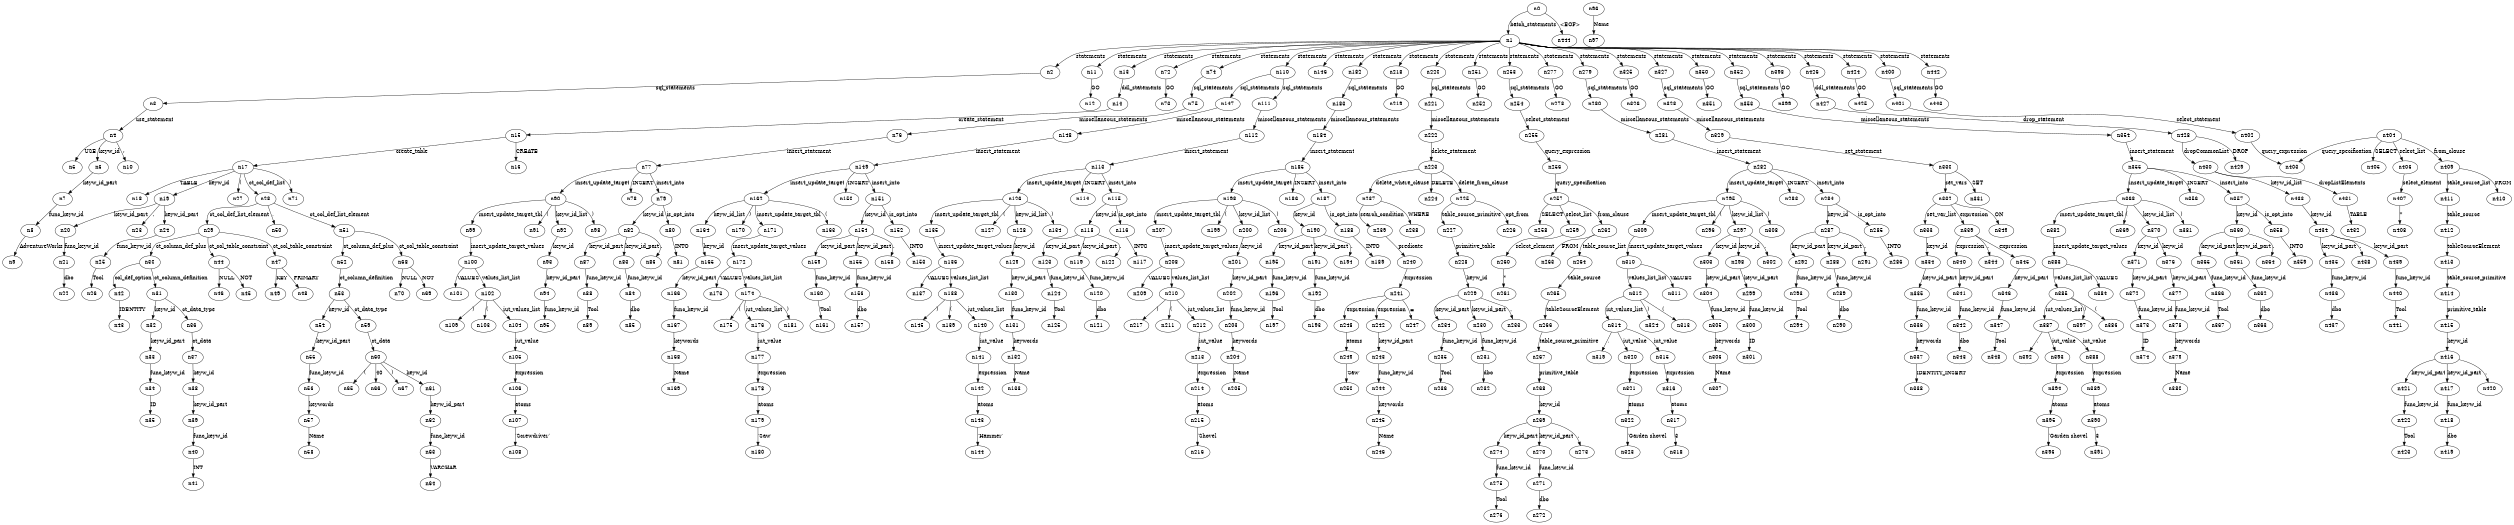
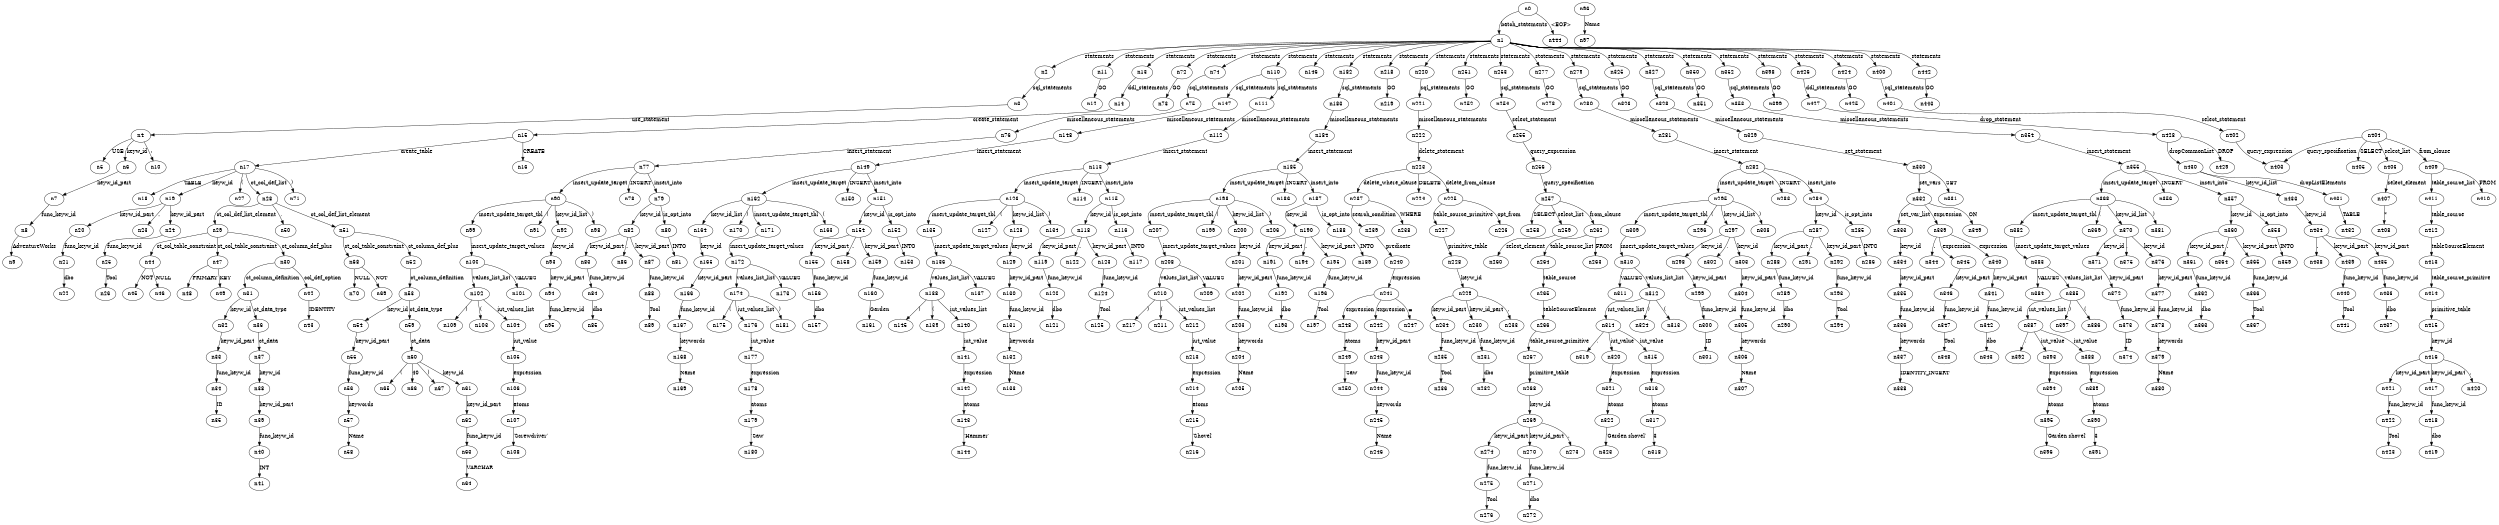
  digraph {
    n0
    n1
    n444
    n2
    n11
    n13
    n72
    n74
    n110
    n146
    n182
    n218
    n220
    n251
    n253
    n277
    n279
    n325
    n327
    n350
    n352
    n398
    n400
    n424
    n426
    n442
    n3
    n12
    n14
    n73
    n75
    n111
    n147
    n183
    n219
    n221
    n252
    n254
    n278
    n280
    n326
    n328
    n351
    n353
    n399
    n401
    n425
    n427
    n443
    n4
    n5
    n6
    n10
    n7
    n8
    n9
    n15
    n16
    n17
    n18
    n19
    n27
    n28
    n71
    n20
    n23
    n24
    n29
    n50
    n51
    n21
    n25
    n22
    n26
    n30
    n44
    n47
    n52
    n68
    n31
    n42
    n45
    n46
    n48
    n49
    n32
    n36
    n43
    n33
    n37
    n34
    n35
    n38
    n39
    n40
    n41
    n53
    n69
    n70
    n54
    n59
    n55
    n60
    n56
    n57
    n58
    n61
    n65
    n66
    n67
    n62
    n63
    n64
    n76
    n77
    n78
    n79
    n90
    n80
    n82
    n91
    n92
    n98
    n99
    n81
    n83
    n86
    n87
    n84
    n88
    n85
    n89
    n93
    n100
    n94
    n95
    n96
    n97
    n101
    n102
    n103
    n104
    n109
    n105
    n106
    n107
    n108
    n112
    n113
    n114
    n115
    n126
    n116
    n118
    n127
    n128
    n134
    n135
    n117
    n119
    n122
    n123
    n120
    n124
    n121
    n125
    n129
    n136
    n130
    n131
    n132
    n133
    n137
    n138
    n139
    n140
    n145
    n141
    n142
    n143
    n144
    n148
    n149
    n150
    n151
    n162
    n152
    n154
    n163
    n164
    n170
    n171
    n153
    n155
    n158
    n159
    n156
    n160
    n157
    n161
    n165
    n172
    n166
    n167
    n168
    n169
    n173
    n174
    n175
    n176
    n181
    n177
    n178
    n179
    n180
    n184
    n185
    n186
    n187
    n198
    n188
    n190
    n199
    n200
    n206
    n207
    n189
    n191
    n194
    n195
    n192
    n196
    n193
    n197
    n201
    n208
    n202
    n203
    n204
    n205
    n209
    n210
    n211
    n212
    n217
    n213
    n214
    n215
    n216
    n222
    n223
    n224
    n225
    n237
    n226
    n227
    n238
    n239
    n228
    n229
    n230
    n233
    n234
    n231
    n235
    n232
    n236
    n240
    n241
    n242
    n247
    n248
    n243
    n249
    n244
    n245
    n246
    n250
    n255
    n256
    n257
    n258
    n259
    n262
    n260
    n263
    n264
-   n261
    n265
    n266
    n267
    n268
    n269
    n270
    n273
    n274
    n271
    n275
    n272
    n276
    n281
    n282
    n283
    n284
    n295
    n285
    n287
    n296
    n297
    n308
    n309
    n286
    n288
    n291
    n292
    n289
    n293
    n290
    n294
    n298
    n302
    n303
    n310
    n299
    n304
    n300
    n301
    n305
    n306
    n307
    n311
    n312
    n313
    n314
    n324
    n315
    n319
    n320
    n316
    n321
    n317
    n318
    n322
    n323
    n329
    n330
    n331
    n332
    n333
    n339
    n349
    n334
    n340
    n344
    n345
    n335
    n336
    n337
    n338
    n341
    n346
    n342
    n343
    n347
    n348
    n354
    n355
    n356
    n357
    n368
    n358
    n360
    n369
    n370
    n381
    n382
    n359
    n361
    n364
    n365
    n362
    n366
    n363
    n367
    n371
+   n375
    n376
    n383
    n372
    n377
    n373
    n374
    n378
    n379
    n380
    n384
    n385
    n386
    n387
    n397
    n388
    n392
    n393
    n389
    n394
    n390
    n391
    n395
    n396
    n402
    n403
    n404
    n405
    n406
    n409
    n407
    n410
    n411
    n408
    n412
    n413
    n414
    n415
    n416
    n417
    n420
    n421
    n418
    n422
    n419
    n423
    n428
    n429
    n430
    n431
    n433
    n432
    n434
    n435
    n438
    n439
    n436
    n440
    n437
    n441
    n0 -> n1 [label=batch_statements]
    n0 -> n444 [label="<EOF>"]
    n1 -> n2 [label=statements]
    n1 -> n11 [label=statements]
    n1 -> n13 [label=statements]
    n1 -> n72 [label=statements]
    n1 -> n74 [label=statements]
    n1 -> n110 [label=statements]
    n1 -> n146 [label=statements]
    n1 -> n182 [label=statements]
    n1 -> n218 [label=statements]
    n1 -> n220 [label=statements]
    n1 -> n251 [label=statements]
    n1 -> n253 [label=statements]
    n1 -> n277 [label=statements]
    n1 -> n279 [label=statements]
    n1 -> n325 [label=statements]
    n1 -> n327 [label=statements]
    n1 -> n350 [label=statements]
    n1 -> n352 [label=statements]
    n1 -> n398 [label=statements]
    n1 -> n400 [label=statements]
    n1 -> n424 [label=statements]
    n1 -> n426 [label=statements]
    n1 -> n442 [label=statements]
    n2 -> n3 [label=sql_statements]
    n11 -> n12 [label=GO]
    n13 -> n14 [label=ddl_statements]
    n72 -> n73 [label=GO]
    n74 -> n75 [label=sql_statements]
    n110 -> n111 [label=sql_statements]
    n110 -> n147 [label=sql_statements]
    n182 -> n183 [label=sql_statements]
    n218 -> n219 [label=GO]
    n220 -> n221 [label=sql_statements]
    n251 -> n252 [label=GO]
    n253 -> n254 [label=sql_statements]
    n277 -> n278 [label=GO]
    n279 -> n280 [label=sql_statements]
    n325 -> n326 [label=GO]
    n327 -> n328 [label=sql_statements]
    n350 -> n351 [label=GO]
    n352 -> n353 [label=sql_statements]
    n398 -> n399 [label=GO]
    n400 -> n401 [label=sql_statements]
    n424 -> n425 [label=GO]
    n426 -> n427 [label=ddl_statements]
    n442 -> n443 [label=GO]
    n3 -> n4 [label=use_statement]
    n14 -> n15 [label=create_statement]
    n75 -> n76 [label=miscellaneous_statements]
    n111 -> n112 [label=miscellaneous_statements]
    n147 -> n148 [label=miscellaneous_statements]
    n183 -> n184 [label=miscellaneous_statements]
    n221 -> n222 [label=miscellaneous_statements]
    n254 -> n255 [label=select_statement]
    n280 -> n281 [label=miscellaneous_statements]
    n328 -> n329 [label=miscellaneous_statements]
    n353 -> n354 [label=miscellaneous_statements]
    n401 -> n402 [label=select_statement]
    n427 -> n428 [label=drop_statement]
    n4 -> n5 [label=USE]
    n4 -> n6 [label=keyw_id]
    n4 -> n10 [label=";"]
    n6 -> n7 [label=keyw_id_part]
    n7 -> n8 [label=func_keyw_id]
    n8 -> n9 [label=AdventureWorks]
    n15 -> n16 [label=CREATE]
    n15 -> n17 [label=create_table]
    n17 -> n18 [label=TABLE]
    n17 -> n19 [label=keyw_id]
    n17 -> n27 [label="("]
    n17 -> n28 [label=ct_col_def_list]
    n17 -> n71 [label=")"]
    n19 -> n20 [label=keyw_id_part]
    n19 -> n23 [label="."]
    n19 -> n24 [label=keyw_id_part]
    n28 -> n29 [label=ct_col_def_list_element]
    n28 -> n50 [label=","]
    n28 -> n51 [label=ct_col_def_list_element]
    n20 -> n21 [label=func_keyw_id]
    n24 -> n25 [label=func_keyw_id]
    n29 -> n30 [label=ct_column_def_plus]
    n29 -> n44 [label=ct_col_table_constraint]
    n29 -> n47 [label=ct_col_table_constraint]
    n51 -> n52 [label=ct_column_def_plus]
    n51 -> n68 [label=ct_col_table_constraint]
    n21 -> n22 [label=dbo]
    n25 -> n26 [label=Tool]
    n30 -> n31 [label=ct_column_definition]
    n30 -> n42 [label=col_def_option]
    n44 -> n45 [label=NOT]
    n44 -> n46 [label=NULL]
    n47 -> n48 [label=PRIMARY]
    n47 -> n49 [label=KEY]
    n52 -> n53 [label=ct_column_definition]
    n68 -> n69 [label=NOT]
    n68 -> n70 [label=NULL]
    n31 -> n32 [label=keyw_id]
    n31 -> n36 [label=ct_data_type]
    n42 -> n43 [label=IDENTITY]
    n32 -> n33 [label=keyw_id_part]
    n36 -> n37 [label=ct_data]
    n33 -> n34 [label=func_keyw_id]
    n37 -> n38 [label=keyw_id]
    n34 -> n35 [label=ID]
    n38 -> n39 [label=keyw_id_part]
    n39 -> n40 [label=func_keyw_id]
    n40 -> n41 [label=INT]
    n53 -> n54 [label=keyw_id]
    n53 -> n59 [label=ct_data_type]
    n54 -> n55 [label=keyw_id_part]
    n59 -> n60 [label=ct_data]
    n55 -> n56 [label=func_keyw_id]
    n60 -> n61 [label=keyw_id]
    n60 -> n65 [label="("]
    n60 -> n66 [label=40]
    n60 -> n67 [label=")"]
    n56 -> n57 [label=keywords]
    n57 -> n58 [label=Name]
    n61 -> n62 [label=keyw_id_part]
    n62 -> n63 [label=func_keyw_id]
    n63 -> n64 [label=VARCHAR]
    n76 -> n77 [label=insert_statement]
    n77 -> n78 [label=INSERT]
    n77 -> n79 [label=insert_into]
    n77 -> n90 [label=insert_update_target]
    n79 -> n80 [label=is_opt_into]
    n79 -> n82 [label=keyw_id]
    n90 -> n91 [label="("]
    n90 -> n92 [label=keyw_id_list]
    n90 -> n98 [label=")"]
    n90 -> n99 [label=insert_update_target_tbl]
    n80 -> n81 [label=INTO]
    n82 -> n83 [label=keyw_id_part]
    n82 -> n86 [label="."]
    n82 -> n87 [label=keyw_id_part]
    n92 -> n93 [label=keyw_id]
    n99 -> n100 [label=insert_update_target_values]
    n83 -> n84 [label=func_keyw_id]
    n87 -> n88 [label=func_keyw_id]
    n84 -> n85 [label=dbo]
    n88 -> n89 [label=Tool]
    n93 -> n94 [label=keyw_id_part]
    n100 -> n101 [label=VALUES]
    n100 -> n102 [label=values_list_list]
    n94 -> n95 [label=func_keyw_id]
    n96 -> n97 [label=Name]
    n102 -> n103 [label="("]
    n102 -> n104 [label=iut_values_list]
    n102 -> n109 [label=")"]
    n104 -> n105 [label=iut_value]
    n105 -> n106 [label=expression]
    n106 -> n107 [label=atoms]
    n107 -> n108 [label="'Screwdriver'"]
    n112 -> n113 [label=insert_statement]
    n113 -> n114 [label=INSERT]
    n113 -> n115 [label=insert_into]
    n113 -> n126 [label=insert_update_target]
    n115 -> n116 [label=is_opt_into]
    n115 -> n118 [label=keyw_id]
    n126 -> n127 [label="("]
    n126 -> n128 [label=keyw_id_list]
    n126 -> n134 [label=")"]
    n126 -> n135 [label=insert_update_target_tbl]
    n116 -> n117 [label=INTO]
    n118 -> n119 [label=keyw_id_part]
    n118 -> n122 [label="."]
    n118 -> n123 [label=keyw_id_part]
    n128 -> n129 [label=keyw_id]
    n135 -> n136 [label=insert_update_target_values]
    n119 -> n120 [label=func_keyw_id]
    n123 -> n124 [label=func_keyw_id]
    n120 -> n121 [label=dbo]
    n124 -> n125 [label=Tool]
    n129 -> n130 [label=keyw_id_part]
    n136 -> n137 [label=VALUES]
    n136 -> n138 [label=values_list_list]
    n130 -> n131 [label=func_keyw_id]
    n131 -> n132 [label=keywords]
    n132 -> n133 [label=Name]
    n138 -> n139 [label="("]
    n138 -> n140 [label=iut_values_list]
    n138 -> n145 [label=")"]
    n140 -> n141 [label=iut_value]
    n141 -> n142 [label=expression]
    n142 -> n143 [label=atoms]
    n143 -> n144 [label="'Hammer'"]
    n148 -> n149 [label=insert_statement]
    n149 -> n150 [label=INSERT]
    n149 -> n151 [label=insert_into]
    n149 -> n162 [label=insert_update_target]
    n151 -> n152 [label=is_opt_into]
    n151 -> n154 [label=keyw_id]
    n162 -> n163 [label="("]
    n162 -> n164 [label=keyw_id_list]
    n162 -> n170 [label=")"]
    n162 -> n171 [label=insert_update_target_tbl]
    n152 -> n153 [label=INTO]
    n154 -> n155 [label=keyw_id_part]
    n154 -> n158 [label="."]
    n154 -> n159 [label=keyw_id_part]
    n164 -> n165 [label=keyw_id]
    n171 -> n172 [label=insert_update_target_values]
    n155 -> n156 [label=func_keyw_id]
    n159 -> n160 [label=func_keyw_id]
    n156 -> n157 [label=dbo]
-   n160 -> n161 [label=Tool]
+   n160 -> n161 [label=Garden]
    n165 -> n166 [label=keyw_id_part]
    n172 -> n173 [label=VALUES]
    n172 -> n174 [label=values_list_list]
    n166 -> n167 [label=func_keyw_id]
    n167 -> n168 [label=keywords]
    n168 -> n169 [label=Name]
    n174 -> n175 [label="("]
    n174 -> n176 [label=iut_values_list]
    n174 -> n181 [label=")"]
    n176 -> n177 [label=iut_value]
    n177 -> n178 [label=expression]
    n178 -> n179 [label=atoms]
    n179 -> n180 [label="'Saw'"]
    n184 -> n185 [label=insert_statement]
    n185 -> n186 [label=INSERT]
    n185 -> n187 [label=insert_into]
    n185 -> n198 [label=insert_update_target]
    n187 -> n188 [label=is_opt_into]
    n187 -> n190 [label=keyw_id]
    n198 -> n199 [label="("]
    n198 -> n200 [label=keyw_id_list]
    n198 -> n206 [label=")"]
    n198 -> n207 [label=insert_update_target_tbl]
    n188 -> n189 [label=INTO]
    n190 -> n191 [label=keyw_id_part]
    n190 -> n194 [label="."]
    n190 -> n195 [label=keyw_id_part]
    n200 -> n201 [label=keyw_id]
    n207 -> n208 [label=insert_update_target_values]
    n191 -> n192 [label=func_keyw_id]
    n195 -> n196 [label=func_keyw_id]
    n192 -> n193 [label=dbo]
    n196 -> n197 [label=Tool]
    n201 -> n202 [label=keyw_id_part]
    n208 -> n209 [label=VALUES]
    n208 -> n210 [label=values_list_list]
    n202 -> n203 [label=func_keyw_id]
    n203 -> n204 [label=keywords]
    n204 -> n205 [label=Name]
    n210 -> n211 [label="("]
    n210 -> n212 [label=iut_values_list]
    n210 -> n217 [label=")"]
    n212 -> n213 [label=iut_value]
    n213 -> n214 [label=expression]
    n214 -> n215 [label=atoms]
    n215 -> n216 [label="'Shovel'"]
    n222 -> n223 [label=delete_statement]
    n223 -> n224 [label=DELETE]
    n223 -> n225 [label=delete_from_clause]
    n223 -> n237 [label=delete_where_clause]
    n225 -> n226 [label=opt_from]
    n225 -> n227 [label=table_source_primitive]
    n237 -> n238 [label=WHERE]
    n237 -> n239 [label=search_condition]
    n227 -> n228 [label=primitive_table]
    n239 -> n240 [label=predicate]
    n228 -> n229 [label=keyw_id]
    n229 -> n230 [label=keyw_id_part]
    n229 -> n233 [label="."]
    n229 -> n234 [label=keyw_id_part]
    n230 -> n231 [label=func_keyw_id]
    n234 -> n235 [label=func_keyw_id]
    n231 -> n232 [label=dbo]
    n235 -> n236 [label=Tool]
    n240 -> n241 [label=expression]
    n241 -> n242 [label=expression]
    n241 -> n247 [label="="]
    n241 -> n248 [label=expression]
    n242 -> n243 [label=keyw_id_part]
    n248 -> n249 [label=atoms]
    n243 -> n244 [label=func_keyw_id]
    n249 -> n250 [label="'Saw'"]
    n244 -> n245 [label=keywords]
    n245 -> n246 [label=Name]
    n255 -> n256 [label=query_expression]
    n256 -> n257 [label=query_specification]
    n257 -> n258 [label=SELECT]
    n257 -> n259 [label=select_list]
    n257 -> n262 [label=from_clause]
    n259 -> n260 [label=select_element]
    n262 -> n263 [label=FROM]
    n262 -> n264 [label=table_source_list]
-   n260 -> n261 [label="*"]
    n264 -> n265 [label=table_source]
    n265 -> n266 [label=tableSourceElement]
    n266 -> n267 [label=table_source_primitive]
    n267 -> n268 [label=primitive_table]
    n268 -> n269 [label=keyw_id]
    n269 -> n270 [label=keyw_id_part]
    n269 -> n273 [label="."]
    n269 -> n274 [label=keyw_id_part]
    n270 -> n271 [label=func_keyw_id]
    n274 -> n275 [label=func_keyw_id]
    n271 -> n272 [label=dbo]
    n275 -> n276 [label=Tool]
    n281 -> n282 [label=insert_statement]
    n282 -> n283 [label=INSERT]
    n282 -> n284 [label=insert_into]
    n282 -> n295 [label=insert_update_target]
    n284 -> n285 [label=is_opt_into]
    n284 -> n287 [label=keyw_id]
    n295 -> n296 [label="("]
    n295 -> n297 [label=keyw_id_list]
    n295 -> n308 [label=")"]
    n295 -> n309 [label=insert_update_target_tbl]
    n285 -> n286 [label=INTO]
    n287 -> n288 [label=keyw_id_part]
    n287 -> n291 [label="."]
    n287 -> n292 [label=keyw_id_part]
    n297 -> n298 [label=keyw_id]
    n297 -> n302 [label=","]
    n297 -> n303 [label=keyw_id]
    n309 -> n310 [label=insert_update_target_values]
    n288 -> n289 [label=func_keyw_id]
    n292 -> n293 [label=func_keyw_id]
    n289 -> n290 [label=dbo]
    n293 -> n294 [label=Tool]
    n298 -> n299 [label=keyw_id_part]
    n303 -> n304 [label=keyw_id_part]
    n310 -> n311 [label=VALUES]
    n310 -> n312 [label=values_list_list]
    n299 -> n300 [label=func_keyw_id]
    n304 -> n305 [label=func_keyw_id]
    n300 -> n301 [label=ID]
    n305 -> n306 [label=keywords]
    n306 -> n307 [label=Name]
    n312 -> n313 [label="("]
    n312 -> n314 [label=iut_values_list]
    n312 -> n324 [label=")"]
    n314 -> n315 [label=iut_value]
    n314 -> n319 [label=","]
    n314 -> n320 [label=iut_value]
    n315 -> n316 [label=expression]
    n320 -> n321 [label=expression]
    n316 -> n317 [label=atoms]
    n321 -> n322 [label=atoms]
    n317 -> n318 [label=3]
    n322 -> n323 [label="'Garden shovel'"]
    n329 -> n330 [label=set_statement]
    n330 -> n331 [label=SET]
    n330 -> n332 [label=set_vars]
    n332 -> n333 [label=set_var_list]
    n332 -> n339 [label=expression]
    n332 -> n349 [label=ON]
    n333 -> n334 [label=keyw_id]
    n339 -> n340 [label=expression]
    n339 -> n344 [label="."]
    n339 -> n345 [label=expression]
    n334 -> n335 [label=keyw_id_part]
    n340 -> n341 [label=keyw_id_part]
    n345 -> n346 [label=keyw_id_part]
    n335 -> n336 [label=func_keyw_id]
    n336 -> n337 [label=keywords]
    n337 -> n338 [label=IDENTITY_INSERT]
    n341 -> n342 [label=func_keyw_id]
    n346 -> n347 [label=func_keyw_id]
    n342 -> n343 [label=dbo]
    n347 -> n348 [label=Tool]
    n354 -> n355 [label=insert_statement]
    n355 -> n356 [label=INSERT]
    n355 -> n357 [label=insert_into]
    n355 -> n368 [label=insert_update_target]
    n357 -> n358 [label=is_opt_into]
    n357 -> n360 [label=keyw_id]
    n368 -> n369 [label="("]
    n368 -> n370 [label=keyw_id_list]
    n368 -> n381 [label=")"]
    n368 -> n382 [label=insert_update_target_tbl]
    n358 -> n359 [label=INTO]
    n360 -> n361 [label=keyw_id_part]
    n360 -> n364 [label="."]
    n360 -> n365 [label=keyw_id_part]
    n370 -> n371 [label=keyw_id]
+   n370 -> n375 [label=","]
    n370 -> n376 [label=keyw_id]
    n382 -> n383 [label=insert_update_target_values]
    n361 -> n362 [label=func_keyw_id]
    n365 -> n366 [label=func_keyw_id]
    n362 -> n363 [label=dbo]
    n366 -> n367 [label=Tool]
    n371 -> n372 [label=keyw_id_part]
    n376 -> n377 [label=keyw_id_part]
    n383 -> n384 [label=VALUES]
    n383 -> n385 [label=values_list_list]
    n372 -> n373 [label=func_keyw_id]
    n377 -> n378 [label=func_keyw_id]
    n373 -> n374 [label=ID]
    n378 -> n379 [label=keywords]
    n379 -> n380 [label=Name]
    n385 -> n386 [label="("]
    n385 -> n387 [label=iut_values_list]
    n385 -> n397 [label=")"]
    n387 -> n388 [label=iut_value]
    n387 -> n392 [label=","]
    n387 -> n393 [label=iut_value]
    n388 -> n389 [label=expression]
    n393 -> n394 [label=expression]
    n389 -> n390 [label=atoms]
    n394 -> n395 [label=atoms]
    n390 -> n391 [label=3]
    n395 -> n396 [label="'Garden shovel'"]
    n402 -> n403 [label=query_expression]
    n404 -> n403 [label=query_specification]
    n404 -> n405 [label=SELECT]
    n404 -> n406 [label=select_list]
    n404 -> n409 [label=from_clause]
    n406 -> n407 [label=select_element]
    n409 -> n410 [label=FROM]
    n409 -> n411 [label=table_source_list]
    n407 -> n408 [label="*"]
    n411 -> n412 [label=table_source]
    n412 -> n413 [label=tableSourceElement]
    n413 -> n414 [label=table_source_primitive]
    n414 -> n415 [label=primitive_table]
    n415 -> n416 [label=keyw_id]
    n416 -> n417 [label=keyw_id_part]
    n416 -> n420 [label="."]
    n416 -> n421 [label=keyw_id_part]
    n417 -> n418 [label=func_keyw_id]
    n421 -> n422 [label=func_keyw_id]
    n418 -> n419 [label=dbo]
    n422 -> n423 [label=Tool]
    n428 -> n429 [label=DROP]
    n428 -> n430 [label=dropCommonList]
    n430 -> n431 [label=dropListElements]
    n430 -> n433 [label=keyw_id_list]
    n431 -> n432 [label=TABLE]
    n433 -> n434 [label=keyw_id]
    n434 -> n435 [label=keyw_id_part]
    n434 -> n438 [label="."]
    n434 -> n439 [label=keyw_id_part]
    n435 -> n436 [label=func_keyw_id]
    n439 -> n440 [label=func_keyw_id]
    n436 -> n437 [label=dbo]
    n440 -> n441 [label=Tool]
  }
